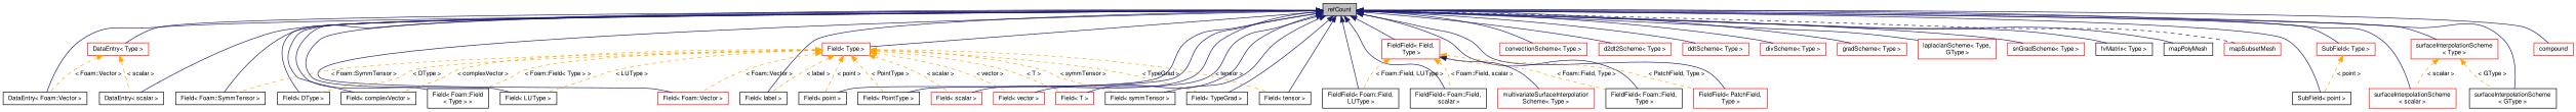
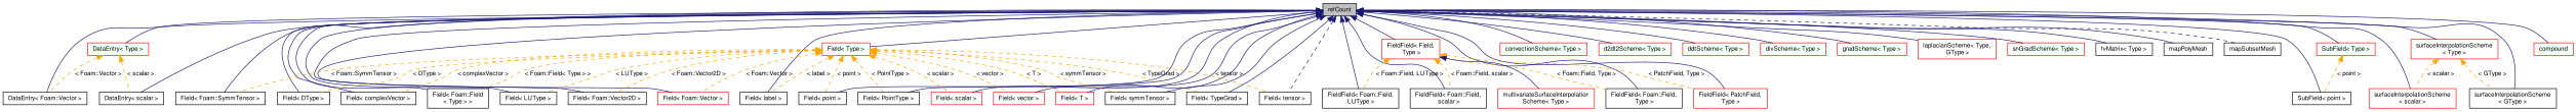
  digraph {
    rankdir=TB
    node [color=black fontname=FreeSans fontsize=10 shape=record]
    edge [color=midnightblue dir=back fontname=FreeSans fontsize=10 labelfontname=FreeSans labelfontsize=10 style=solid]
    n1 [fillcolor=grey75 fontcolor=black height=0.2 label=refCount style=filled width=0.4]
    n2 [height=0.2 label="DataEntry\< Foam::Vector \>" width=0.4]
    n3 [height=0.2 label="DataEntry\< scalar \>" width=0.4]
    n4 [height=0.2 label="Field\< complexVector \>" width=0.4]
    n5 [height=0.2 label="Field\< DType \>" width=0.4]
    n6 [height=0.2 label="Field\< Foam::Field\l\< Type \> \>" width=0.4]
    n7 [height=0.2 label="Field\< Foam::SymmTensor \>" width=0.4]
    n8 [color=red height=0.2 label="Field\< Foam::Vector \>" width=0.4]
+   n9 [height=0.2 label="Field\< Foam::Vector2D \>" width=0.4]
    n10 [height=0.2 label="Field\< label \>" width=0.4]
    n11 [height=0.2 label="Field\< LUType \>" width=0.4]
    n12 [height=0.2 label="Field\< point \>" width=0.4]
    n13 [height=0.2 label="Field\< PointType \>" width=0.4]
    n14 [color=red height=0.2 label="Field\< scalar \>" width=0.4]
    n15 [height=0.2 label="Field\< symmTensor \>" width=0.4]
    n16 [color=red height=0.2 label="Field\< T \>" width=0.4]
    n17 [height=0.2 label="Field\< tensor \>" width=0.4]
    n18 [height=0.2 label="Field\< TypeGrad \>" width=0.4]
    n19 [color=red height=0.2 label="Field\< vector \>" width=0.4]
    n20 [height=0.2 label="FieldField\< Foam::Field,\l LUType \>" width=0.4]
    n21 [height=0.2 label="FieldField\< Foam::Field,\l scalar \>" width=0.4]
    n22 [height=0.2 label="FieldField\< Foam::Field,\l Type \>" width=0.4]
    n23 [color=red height=0.2 label="FieldField\< PatchField,\l Type \>" width=0.4]
    n24 [color=red height=0.2 label="DataEntry\< Type \>" width=0.4]
    n25 [color=red height=0.2 label="Field\< Type \>" width=0.4]
    n26 [color=red height=0.2 label="FieldField\< Field,\l Type \>" width=0.4]
    n27 [color=red height=0.2 label="convectionScheme\< Type \>" width=0.4]
    n28 [color=red height=0.2 label="d2dt2Scheme\< Type \>" width=0.4]
    n29 [color=red height=0.2 label="ddtScheme\< Type \>" width=0.4]
    n30 [color=red height=0.2 label="divScheme\< Type \>" width=0.4]
    n31 [color=red height=0.2 label="gradScheme\< Type \>" width=0.4]
    n32 [color=red height=0.2 label="laplacianScheme\< Type,\l GType \>" width=0.4]
    n33 [color=red height=0.2 label="snGradScheme\< Type \>" width=0.4]
    n34 [height=0.2 label="fvMatrix\< Type \>" width=0.4]
    n35 [height=0.2 label=mapPolyMesh width=0.4]
-   n36 [color=red height=0.2 label=mapSubsetMesh width=0.4]
+   n36 [height=0.2 label=mapSubsetMesh width=0.4]
    n37 [color=red height=0.2 label="SubField\< Type \>" width=0.4]
    n38 [height=0.2 label="SubField\< point \>" width=0.4]
    n39 [color=red height=0.2 label="surfaceInterpolationScheme\l\< Type \>" width=0.4]
    n40 [color=red height=0.2 label="surfaceInterpolationScheme\l\< scalar \>" width=0.4]
    n41 [height=0.2 label="surfaceInterpolationScheme\l\< GType \>" width=0.4]
    n42 [color=red height=0.2 label=compound width=0.4]
    n43 [color=red height=0.2 label="multivariateSurfaceInterpolation\lScheme\< Type \>" width=0.4]
    n1 -> n2
    n1 -> n3
    n1 -> n4
    n1 -> n5
    n1 -> n6
    n1 -> n7
    n1 -> n8
+   n1 -> n9
    n1 -> n10
    n1 -> n11
    n1 -> n12
    n1 -> n13
    n1 -> n14
    n1 -> n15
    n1 -> n16
-   n1 -> n17
+   n1 -> n17 [style=dashed]
    n1 -> n18
    n1 -> n19
    n1 -> n20
    n1 -> n21
    n1 -> n22
    n1 -> n23
    n1 -> n24
    n1 -> n25
    n1 -> n26
    n1 -> n27
    n1 -> n28
    n1 -> n29
    n1 -> n30
    n1 -> n31
    n1 -> n32
    n1 -> n33
    n1 -> n34
    n1 -> n35
    n1 -> n36 [style=dashed]
    n1 -> n37
    n1 -> n38
    n1 -> n39
    n1 -> n40
    n1 -> n41
    n1 -> n42
    n24 -> n2 [color=orange label=" \< Foam::Vector \>" style=dashed]
    n24 -> n3 [color=orange label=" \< scalar \>" style=dashed]
    n25 -> n4 [color=orange label=" \< complexVector \>" style=dashed]
    n25 -> n5 [color=orange label=" \< DType \>" style=dashed]
    n25 -> n6 [color=orange label=" \< Foam::Field\< Type \> \>" style=dashed]
    n25 -> n7 [color=orange label=" \< Foam::SymmTensor \>" style=dashed]
    n25 -> n8 [color=orange label=" \< Foam::Vector \>" style=dashed]
+   n25 -> n9 [color=orange label=" \< Foam::Vector2D \>" style=dashed]
    n25 -> n10 [color=orange label=" \< label \>" style=dashed]
    n25 -> n11 [color=orange label=" \< LUType \>" style=dashed]
    n25 -> n12 [color=orange label=" \< point \>" style=dashed]
    n25 -> n13 [color=orange label=" \< PointType \>" style=dashed]
    n25 -> n14 [color=orange label=" \< scalar \>" style=dashed]
    n25 -> n15 [color=orange label=" \< symmTensor \>" style=dashed]
    n25 -> n16 [color=orange label=" \< T \>" style=dashed]
    n25 -> n17 [color=orange label=" \< tensor \>" style=dashed]
    n25 -> n18 [color=orange label=" \< TypeGrad \>" style=dashed]
    n25 -> n19 [color=orange label=" \< vector \>" style=dashed]
    n26 -> n20 [color=orange label=" \< Foam::Field, LUType \>" style=dashed]
    n26 -> n21 [color=orange label=" \< Foam::Field, scalar \>" style=dashed]
    n26 -> n22 [color=orange label=" \< Foam::Field, Type \>" style=dashed]
    n26 -> n23 [color=orange label=" \< PatchField, Type \>" style=dashed]
    n26 -> n43
    n37 -> n38 [color=orange label=" \< point \>" style=dashed]
    n39 -> n40 [color=orange label=" \< scalar \>" style=dashed]
    n39 -> n41 [color=orange label=" \< GType \>" style=dashed]
  }
